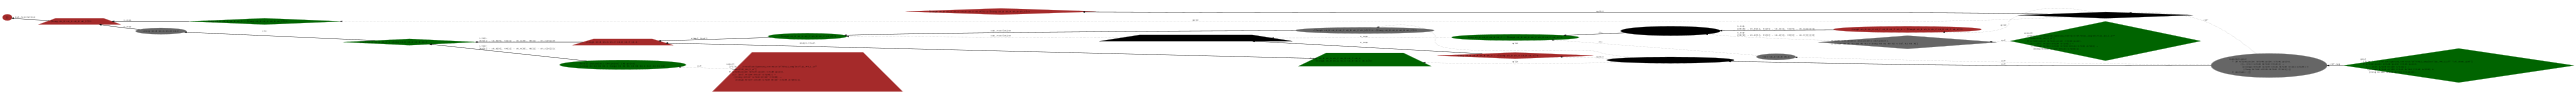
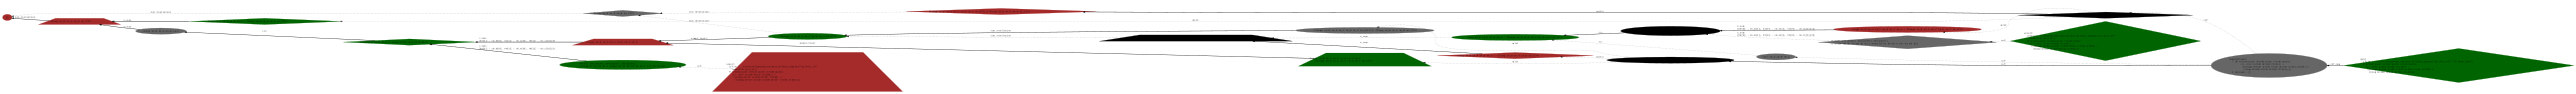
  digraph {
    fontname="Liberation Mono"
    rankdir=LR
    node [color=darkgreen fontname="Liberation Mono" shape=ellipse style=filled]
    edge [dir=back fontname="Liberation Mono" style=dotted]
    n1 [color=brown label="[]"]
    n2 [color=brown label="¬⟦Cong sk_B sk_A sk_B sk_C⟧/3\l" shape=trapezium]
+   n3 [color=gray40 label="⟦Cong sk_B sk_A sk_B sk_C⟧/3\l" shape=diamond]
    n4 [color=gray40 label="¬Cong sk_B sk_A sk_B sk_C\l"]
    n5 [label="Cong sk_B sk_A sk_B sk_C ← ⟦Cong sk_B sk_A sk_B sk_C⟧/3\l" shape=diamond]
    n6 [label="¬⟦CongA sk_B sk_A sk_C sk_B sk_C sk_A⟧/2\l"]
    n7 [color=brown label="⟦CongA sk_B sk_A sk_C sk_B sk_C sk_A⟧/2 ⊔ ⟦Cong sk_B sk_A sk_B sk_C⟧/3\l" shape=diamond]
    n8 [label="[Col sk_A sk_B sk_C ∨ ¬Cong sk_B sk_A sk_B sk_C]\l" shape=diamond]
    n9 [color=black label="[Cong sk_B sk_A sk_B sk_C ∨ CongA sk_B sk_A sk_C sk_B sk_C sk_A]\l" shape=diamond]
    n10 [color=gray40 label="¬Col sk_A sk_B sk_C\l"]
    n11 [color=gray40 label="negated_goal\l  ¬ (∀ A/139:point B/140:point C/141:point.\l        ((¬ (Col A/139 B/140 C/141)) ⇒\l         ((CongA B/140 A/139 C/141 B/140 C/141 A/139) ≡\l          (Cong B/140 A/139 B/140 C/141))))\l  # skolems: [].\l"]
    n12 [color=brown label="¬CongA sk_B sk_A sk_C sk_B sk_C sk_A\l" shape=trapezium]
    n13 [label="forall (X3:point) (X4:point) (X5:point).\l[¬Cong X3 X4 X3 X5 ∨ CongA X3 X4 X5 X3 X5 X4 ∨ Col X4 X3 X5]\l"]
    n14 [label="goal\l  [file \"../resultat/geocoq_extract/zf/Ch11_angles/l11_44_1.zf\" \"zf_stmt_128\"]\l  ∀ A/139:point B/140:point C/141:point.\l    ((¬ (Col A/139 B/140 C/141)) ⇒\l     ((CongA B/140 A/139 C/141 B/140 C/141 A/139) ≡\l      (Cong B/140 A/139 B/140 C/141))).\l" shape=diamond]
    n15 [label="¬CongA sk_B sk_A sk_C sk_B sk_C sk_A\l  ← ¬⟦CongA sk_B sk_A sk_C sk_B sk_C sk_A⟧/2\l" shape=trapezium]
    n16 [color=brown label="assert\l  [file \"../resultat/geocoq_extract/zf/Ch11_angles/l11_44_1.zf\" \l   \"Labell11_44_1_a\"]\l  ∀ A/136:point B/137:point C/138:point.\l    ((¬ (Col A/136 B/137 C/138)) ⇒\l     ((Cong B/137 A/136 B/137 C/138) ⇒\l      (CongA B/137 A/136 C/138 B/137 C/138 A/136))).\l" shape=trapezium]
    n17 [color=gray40 label="¬⟦CongA sk_B sk_A sk_C sk_B sk_C sk_A⟧/2 ⊔ ¬⟦Cong sk_B sk_A sk_B sk_C⟧/3\l"]
    n18 [color=black label="¬⟦CongA sk_B sk_A sk_C sk_B sk_C sk_A⟧/2 ⊔ ⟦Cong sk_B sk_A sk_B sk_C⟧/3\l" shape=trapezium]
    n19 [color=black label="[¬Cong sk_B sk_A sk_B sk_C ∨ ¬CongA sk_B sk_A sk_C sk_B sk_C sk_A]\l"]
    n20 [color=brown label="¬Cong sk_B sk_A sk_B sk_C ← ¬⟦Cong sk_B sk_A sk_B sk_C⟧/3\l" shape=diamond]
    n21 [label="Cong sk_B sk_A sk_B sk_C ← ⟦CongA sk_B sk_A sk_C sk_B sk_C sk_A⟧/2\l"]
    n22 [color=black label="[Cong sk_B sk_A sk_B sk_C ∨ Col sk_A sk_B sk_C]\l  ← ⟦CongA sk_B sk_A sk_C sk_B sk_C sk_A⟧/2\l"]
    n23 [color=gray40 label="forall (X0:point) (X1:point) (X2:point).\l[¬CongA X0 X1 X2 X0 X2 X1 ∨ Cong X0 X1 X0 X2 ∨ Col X1 X0 X2]\l" shape=diamond]
    n24 [color=brown label="CongA sk_B sk_A sk_C sk_B sk_C sk_A ← ⟦CongA sk_B sk_A sk_C sk_B sk_C sk_A⟧/2\l"]
    n25 [label="assert\l  [file \"../resultat/geocoq_extract/zf/Ch11_angles/l11_44_1.zf\" \l   \"Labell11_44_1_b\"]\l  ∀ A/133:point B/134:point C/135:point.\l    ((¬ (Col A/133 B/134 C/135)) ⇒\l     ((CongA B/134 A/133 C/135 B/134 C/135 A/133) ⇒\l      (Cong B/134 A/133 B/134 C/135))).\l" shape=diamond]
    n1 -> n2 [label=sat_resolution style=bold]
+   n1 -> n3 [label=sat_resolution]
    n2 -> n4 [label="s_sup-\l" style=bold]
    n2 -> n5 [label="s_sup-\l" style=bold]
+   n3 -> n6 [label=sat_resolution]
+   n3 -> n7 [label=sat_resolution]
    n4 -> n8 [label=clc style=bold]
    n5 -> n9 [label=split]
    n6 -> n17 [label=sat_resolution style=bold]
    n6 -> n18 [label=sat_resolution]
    n7 -> n9 [label=split style=bold]
    n8 -> n12 [label="s_sup-\l\{X3[1] → sk_B[0], X4[1] → sk_A[0], X5[1] → sk_C[0]\}[0]\l" style=bold]
    n8 -> n13 [label="s_sup-\l\{X3[1] → sk_B[0], X4[1] → sk_A[0], X5[1] → sk_C[0]\}[1]\l" style=bold]
    n9 -> n11 [label=cnf]
    n10 -> n11 [label=cnf]
    n11 -> n14 [label="cnf.neg" style=bold]
    n12 -> n6 [label=simpl_trail style=bold]
    n12 -> n15 [label=simpl_trail style=bold]
    n13 -> n16 [label=cnf]
    n15 -> n19 [label=split]
    n17 -> n19 [label=split]
    n18 -> n20 [label="s_sup-\l" style=bold]
    n18 -> n21 [label="s_sup-\l"]
    n19 -> n11 [label=cnf style=bold]
    n20 -> n19 [label=split]
    n21 -> n10 [label=clc]
    n21 -> n22 [label=clc style=bold]
    n22 -> n23 [label="s_sup-\l\{X0[0] → sk_B[1], X1[0] → sk_A[1], X2[0] → sk_C[1]\}[0]\l"]
    n22 -> n24 [label="s_sup-\l\{X0[0] → sk_B[1], X1[0] → sk_A[1], X2[0] → sk_C[1]\}[1]\l" style=bold]
    n23 -> n25 [label=cnf]
    n24 -> n9 [label=split]
  }
